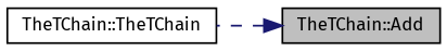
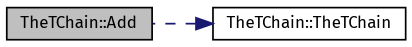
  digraph {
    rankdir=RL
    fontname="Fira Sans"
    node [color=black fontname="Fira Sans" fontsize=10 shape=record style=filled]
    n1 [fillcolor=grey75 fontcolor=black height=0.2 label="TheTChain::Add" width=0.4]
    n2 [fillcolor=white height=0.2 label="TheTChain::TheTChain" width=0.4]
-   n1 -> n2 [color=midnightblue dir=back fontname="Fira Sans" fontsize=10 labelfontname=Helvetica labelfontsize=10 style=dashed]
+   n2 -> n1 [color=midnightblue dir=back fontname="Fira Sans" fontsize=10 labelfontname=Helvetica labelfontsize=10 style=dashed]
  }
